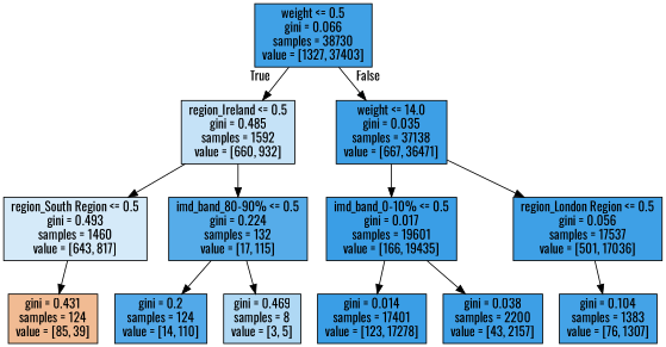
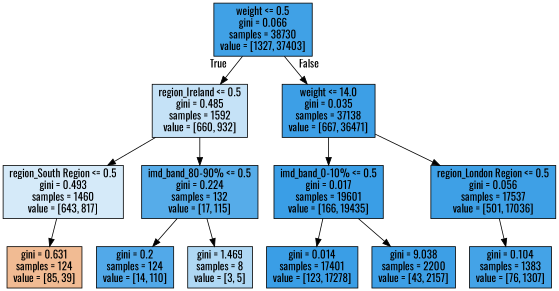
  digraph {
    fontname=Oswald
    node [color=black fillcolor="#399de5fa" fontname=Oswald shape=box style=filled]
    edge [fontname=Oswald]
    n1 [fillcolor="#399de5f6" label="weight <= 0.5\ngini = 0.066\nsamples = 38730\nvalue = [1327, 37403]"]
    n2 [fillcolor="#399de54a" label="region_Ireland <= 0.5\ngini = 0.485\nsamples = 1592\nvalue = [660, 932]"]
    n3 [label="weight <= 14.0\ngini = 0.035\nsamples = 37138\nvalue = [667, 36471]"]
    n4 [fillcolor="#399de536" label="region_South Region <= 0.5\ngini = 0.493\nsamples = 1460\nvalue = [643, 817]"]
    n5 [fillcolor="#399de5d9" label="imd_band_80-90% <= 0.5\ngini = 0.224\nsamples = 132\nvalue = [17, 115]"]
    n6 [fillcolor="#399de5fd" label="imd_band_0-10% <= 0.5\ngini = 0.017\nsamples = 19601\nvalue = [166, 19435]"]
    n7 [fillcolor="#399de5f8" label="region_London Region <= 0.5\ngini = 0.056\nsamples = 17537\nvalue = [501, 17036]"]
-   n8 [fillcolor="#e581398a" label="gini = 0.431\nsamples = 124\nvalue = [85, 39]"]
+   n8 [fillcolor="#e581398a" label="gini = 0.631\nsamples = 124\nvalue = [85, 39]"]
    n9 [fillcolor="#399de5df" label="gini = 0.2\nsamples = 124\nvalue = [14, 110]"]
-   n10 [fillcolor="#399de566" label="gini = 0.469\nsamples = 8\nvalue = [3, 5]"]
+   n10 [fillcolor="#399de566" label="gini = 1.469\nsamples = 8\nvalue = [3, 5]"]
    n11 [fillcolor="#399de5fd" label="gini = 0.014\nsamples = 17401\nvalue = [123, 17278]"]
-   n12 [label="gini = 0.038\nsamples = 2200\nvalue = [43, 2157]"]
+   n12 [label="gini = 9.038\nsamples = 2200\nvalue = [43, 2157]"]
    n13 [fillcolor="#399de5f0" label="gini = 0.104\nsamples = 1383\nvalue = [76, 1307]"]
    n1 -> n2 [headlabel=True labelangle=45 labeldistance=2.5]
    n1 -> n3 [headlabel=False labelangle=-45 labeldistance=2.5]
    n2 -> n4
    n2 -> n5
    n3 -> n6
    n3 -> n7
    n4 -> n8
    n5 -> n9
    n5 -> n10
    n6 -> n11
    n6 -> n12
    n7 -> n13
  }
